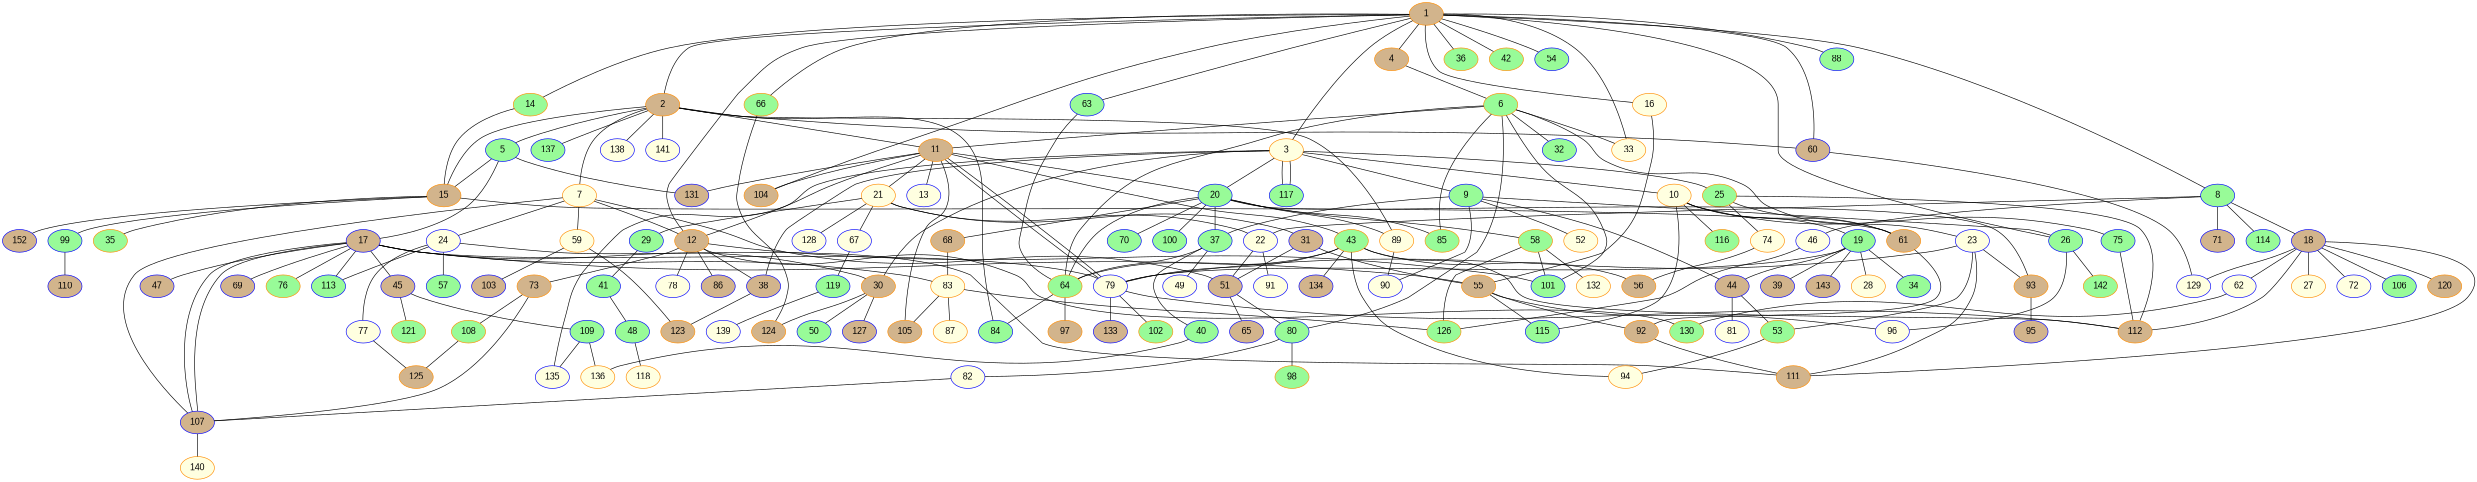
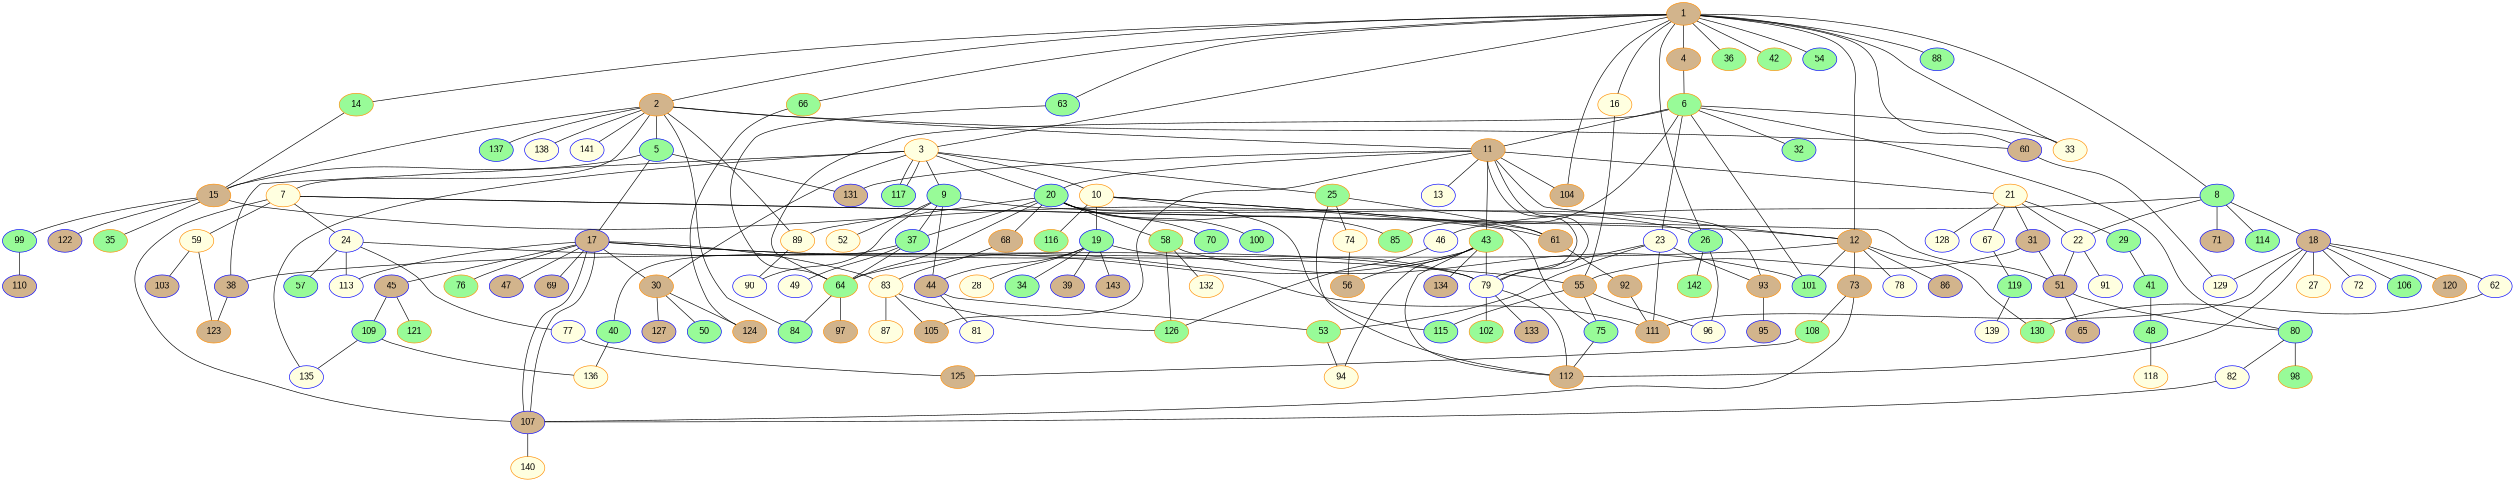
  graph {
    fontname="Liberation Sans"
    node [color=blue fillcolor=palegreen fontname="Liberation Sans" style=filled]
    edge [fontname="Liberation Sans"]
    1 [color=darkorange fillcolor=tan]
    2 [color=darkorange fillcolor=tan]
    3 [color=darkorange fillcolor=lightyellow]
    4 [color=darkorange fillcolor=tan]
    8
    12 [color=darkorange fillcolor=tan]
    14 [color=darkorange]
    16 [color=darkorange fillcolor=lightyellow]
    26
    33 [color=darkorange fillcolor=lightyellow]
    36 [color=darkorange]
    42 [color=darkorange]
    54
    60 [fillcolor=tan]
    63
    66 [color=darkorange]
    88
    104 [color=darkorange fillcolor=tan]
    5
    7 [color=darkorange fillcolor=lightyellow]
    11 [color=darkorange fillcolor=tan]
    15 [color=darkorange fillcolor=tan]
    84
    89 [color=darkorange fillcolor=lightyellow]
    137
    138 [fillcolor=lightyellow]
    141 [fillcolor=lightyellow]
    9
    10 [color=darkorange fillcolor=lightyellow]
    20
    25 [color=darkorange]
    30 [color=darkorange fillcolor=tan]
    38 [fillcolor=tan]
    117
    135 [fillcolor=lightyellow]
    6 [color=darkorange]
    18 [fillcolor=tan]
    22 [fillcolor=lightyellow]
    46 [fillcolor=lightyellow]
    71 [fillcolor=tan]
    114
    101
    73 [color=darkorange fillcolor=tan]
    78 [fillcolor=lightyellow]
    86 [fillcolor=tan]
    130 [color=darkorange]
    55 [color=darkorange fillcolor=tan]
    96 [fillcolor=lightyellow]
    142 [color=darkorange]
    129 [fillcolor=lightyellow]
    64 [color=darkorange]
    124 [color=darkorange fillcolor=tan]
    17 [fillcolor=tan]
    131 [fillcolor=tan]
    24 [fillcolor=lightyellow]
    51 [fillcolor=tan]
    59 [color=darkorange fillcolor=lightyellow]
    107 [fillcolor=tan]
    13 [fillcolor=lightyellow]
    21 [color=darkorange fillcolor=lightyellow]
    43 [color=darkorange]
    79 [fillcolor=lightyellow]
    105 [color=darkorange fillcolor=tan]
    61 [color=darkorange fillcolor=tan]
    35 [color=darkorange]
    99
-   122 [fillcolor=tan label=152]
+   122 [fillcolor=tan]
    90 [fillcolor=lightyellow]
    37
    44 [fillcolor=tan]
    52 [color=darkorange fillcolor=lightyellow]
    19
    75
    115
    116 [color=darkorange]
    85 [color=darkorange]
    58 [color=darkorange]
    68 [color=darkorange fillcolor=tan]
    70
    93 [color=darkorange fillcolor=tan]
    100
    112 [color=darkorange fillcolor=tan]
    74 [color=darkorange fillcolor=lightyellow]
    50
    127 [fillcolor=tan]
    123 [color=darkorange fillcolor=tan]
    23 [fillcolor=lightyellow]
    32
    80
    45 [fillcolor=tan]
    47 [fillcolor=tan]
    69 [fillcolor=tan]
    76 [color=darkorange]
    83 [color=darkorange fillcolor=lightyellow]
-   113
+   113 [fillcolor=lightyellow]
    111 [color=darkorange fillcolor=tan]
    53 [color=darkorange]
    97 [color=darkorange fillcolor=tan]
    82 [fillcolor=lightyellow]
    98 [color=darkorange]
    57
    77 [fillcolor=lightyellow]
    65 [fillcolor=tan]
    103 [fillcolor=tan]
    140 [color=darkorange fillcolor=lightyellow]
    27 [color=darkorange fillcolor=lightyellow]
    62 [fillcolor=lightyellow]
    72 [fillcolor=lightyellow]
    106
    120 [color=darkorange fillcolor=tan]
    91 [fillcolor=lightyellow]
    126 [color=darkorange]
    40
    49 [fillcolor=lightyellow]
    81 [fillcolor=lightyellow]
    28 [color=darkorange fillcolor=lightyellow]
    34
    39 [fillcolor=tan]
    143 [fillcolor=tan]
    92 [color=darkorange fillcolor=tan]
    29
    31 [fillcolor=tan]
    67 [fillcolor=lightyellow]
    128 [fillcolor=lightyellow]
    56 [color=darkorange fillcolor=tan]
    94 [color=darkorange fillcolor=lightyellow]
    134 [fillcolor=tan]
    102 [color=darkorange]
    133 [fillcolor=tan]
    108 [color=darkorange]
    110 [fillcolor=tan]
    109
    121 [color=darkorange]
    87 [color=darkorange fillcolor=lightyellow]
    132 [color=darkorange fillcolor=lightyellow]
    95 [fillcolor=tan]
    41
    119
    125 [color=darkorange fillcolor=tan]
    48
    136 [color=darkorange fillcolor=lightyellow]
    118 [color=darkorange fillcolor=lightyellow]
    139 [fillcolor=lightyellow]
    1 -- 2
    1 -- 3
    1 -- 4
    1 -- 8
    1 -- 12
    1 -- 14
    1 -- 16
    1 -- 26
    1 -- 33
    1 -- 36
    1 -- 42
    1 -- 54
    1 -- 60
    1 -- 63
    1 -- 66
    1 -- 88
    1 -- 104
    2 -- 60
    2 -- 5
    2 -- 7
    2 -- 11
    2 -- 15
    2 -- 84
    2 -- 89
    2 -- 137
    2 -- 138
    2 -- 141
    3 -- 9
    3 -- 10
    3 -- 20
    3 -- 25
    3 -- 30
    3 -- 38
    3 -- 117
    3 -- 117
    3 -- 135
    4 -- 6
    8 -- 18
    8 -- 22
    8 -- 46
    8 -- 71
    8 -- 114
    12 -- 38
    12 -- 101
    12 -- 73
    12 -- 78
    12 -- 86
    12 -- 130
    14 -- 15
    16 -- 55
    26 -- 96
    26 -- 142
    60 -- 129
    63 -- 64
    66 -- 124
    5 -- 15
    5 -- 17
    5 -- 131
    7 -- 12
    7 -- 24
    7 -- 51
    7 -- 59
    7 -- 107
    11 -- 12
    11 -- 104
    11 -- 20
    11 -- 131
    11 -- 13
    11 -- 21
    11 -- 43
    11 -- 79
    11 -- 79
    11 -- 105
    15 -- 61
    15 -- 35
    15 -- 99
    15 -- 122
    89 -- 90
    9 -- 26
    9 -- 90
    9 -- 37
    9 -- 44
    9 -- 52
    10 -- 61
    10 -- 19
    10 -- 75
    10 -- 115
    10 -- 116
    20 -- 89
    20 -- 64
    20 -- 37
    20 -- 85
    20 -- 58
    20 -- 68
    20 -- 70
    20 -- 93
    20 -- 100
    25 -- 61
    25 -- 112
    25 -- 74
    30 -- 124
    30 -- 50
    30 -- 127
    38 -- 123
    6 -- 33
    6 -- 11
    6 -- 101
    6 -- 64
    6 -- 85
    6 -- 23
    6 -- 32
    6 -- 80
    18 -- 129
    18 -- 112
    18 -- 111
    18 -- 27
    18 -- 62
    18 -- 72
    18 -- 106
    18 -- 120
    22 -- 51
    22 -- 91
    46 -- 126
    73 -- 107
    73 -- 108
    55 -- 96
-   55 -- 92
+   55 -- 75
    55 -- 115
    64 -- 84
    64 -- 97
    17 -- 30
    17 -- 55
    17 -- 107
    17 -- 107
    17 -- 79
    17 -- 45
    17 -- 47
    17 -- 69
    17 -- 76
    17 -- 83
    17 -- 113
    24 -- 113
    24 -- 111
    24 -- 57
    24 -- 77
    51 -- 80
    51 -- 65
    59 -- 123
    59 -- 103
    107 -- 140
    21 -- 22
    21 -- 29
    21 -- 31
    21 -- 67
    21 -- 128
    43 -- 64
    43 -- 79
    43 -- 112
    43 -- 56
    43 -- 94
    43 -- 134
    79 -- 112
    79 -- 102
    79 -- 133
    61 -- 92
    99 -- 110
    37 -- 64
    37 -- 40
    37 -- 49
    44 -- 53
    44 -- 81
    19 -- 79
    19 -- 44
    19 -- 28
    19 -- 34
    19 -- 39
    19 -- 143
    75 -- 112
    58 -- 101
    58 -- 126
    58 -- 132
    68 -- 83
    93 -- 95
    74 -- 56
    23 -- 79
    23 -- 93
    23 -- 111
    23 -- 53
    80 -- 82
    80 -- 98
    45 -- 109
    45 -- 121
    83 -- 105
    83 -- 126
    83 -- 87
    53 -- 94
    82 -- 107
    77 -- 125
    62 -- 130
    40 -- 136
    92 -- 111
    29 -- 41
    31 -- 55
    31 -- 51
    67 -- 119
    108 -- 125
    109 -- 135
    109 -- 136
    41 -- 48
    119 -- 139
    48 -- 118
  }
